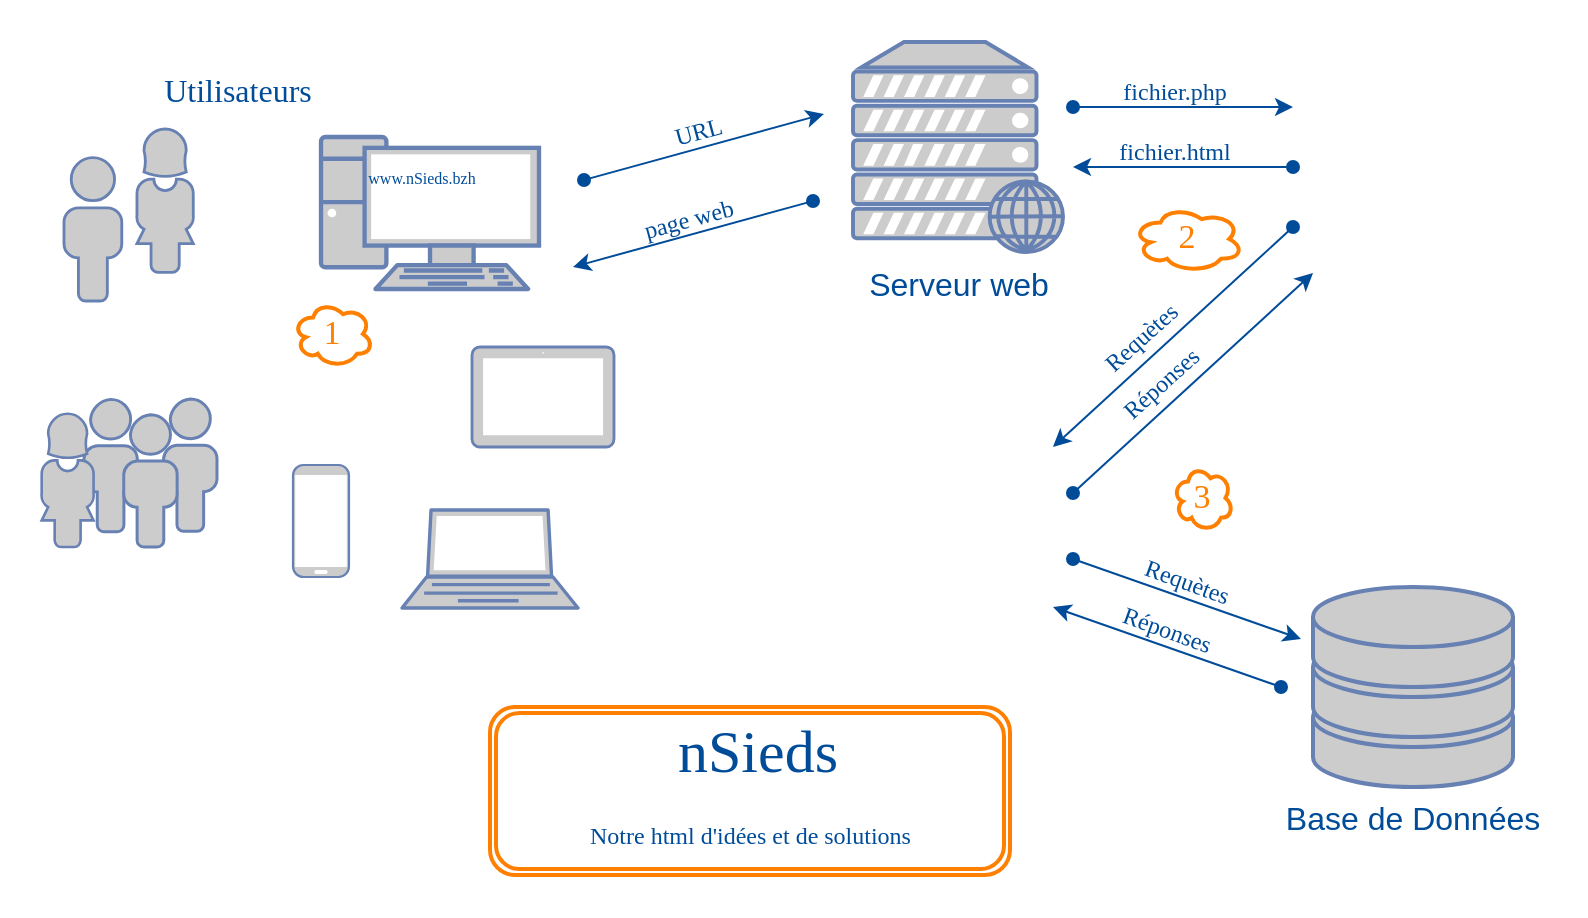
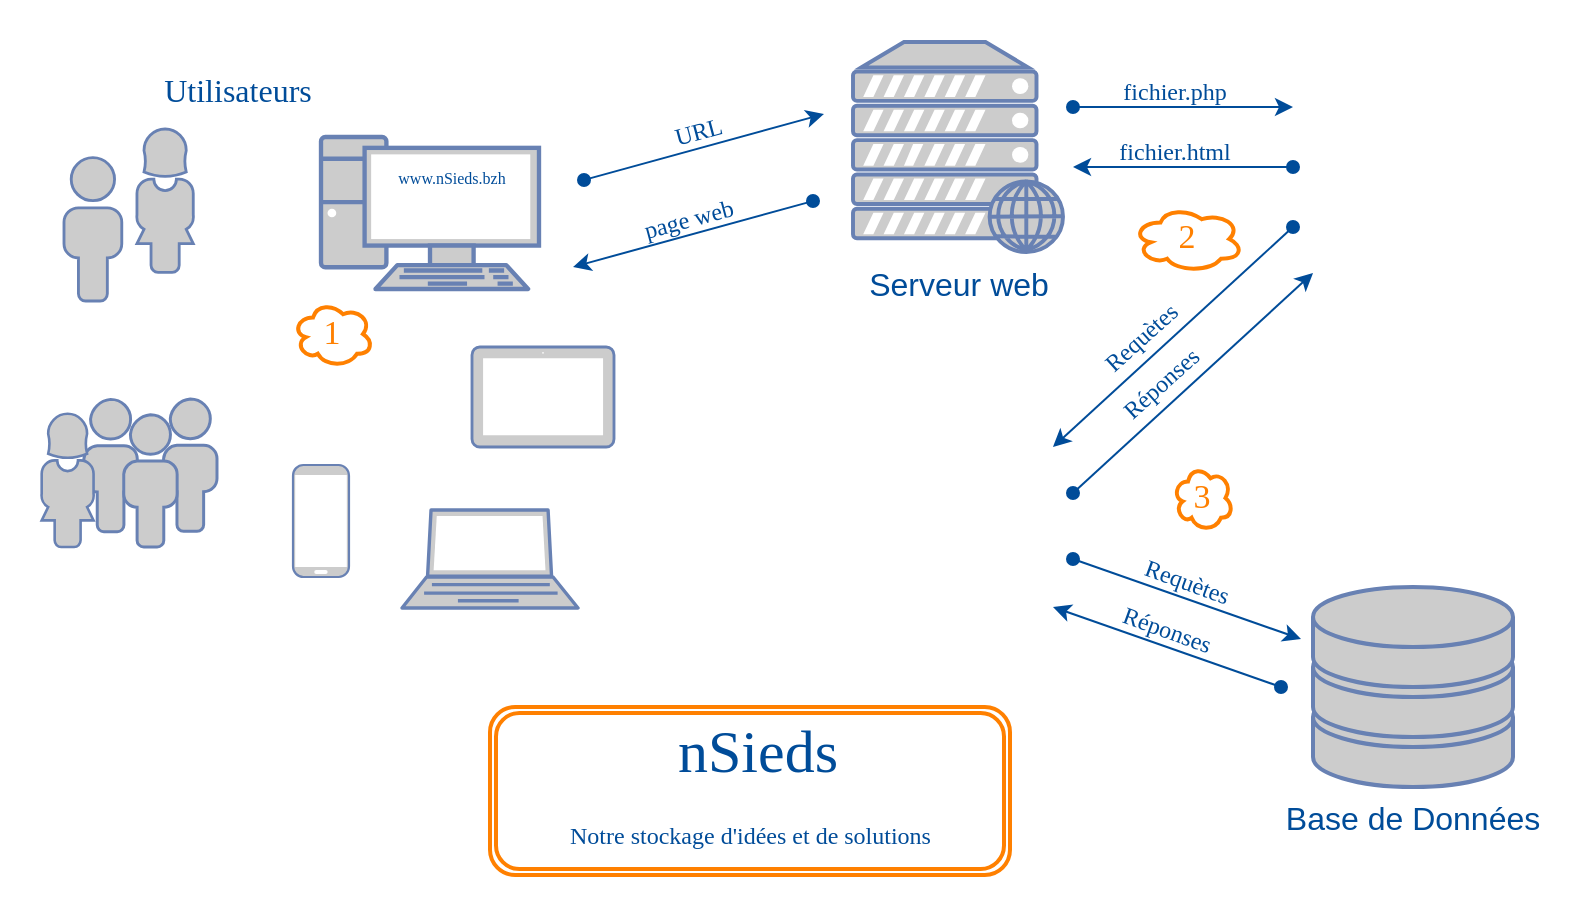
  <mxCell id="0" />
  <mxCell id="1" parent="0" />
  <mxCell id="2" value="" style="fontColor=#0066CC;verticalAlign=top;verticalLabelPosition=bottom;labelPosition=center;align=center;html=1;outlineConnect=0;fillColor=#CCCCCC;strokeColor=#6881B3;gradientColor=none;gradientDirection=north;strokeWidth=2;shape=mxgraph.networks.laptop;" parent="1" vertex="1"><mxGeometry x="200.5" y="254.5" width="88" height="49" as="geometry" /></mxCell>
  <mxCell id="3" value="&lt;font style=&quot;font-size: 16px&quot; color=&quot;#004c99&quot;&gt;Base de Données&lt;/font&gt;" style="fontColor=#0066CC;verticalAlign=top;verticalLabelPosition=bottom;labelPosition=center;align=center;html=1;outlineConnect=0;fillColor=#CCCCCC;strokeColor=#6881B3;gradientColor=none;gradientDirection=north;strokeWidth=2;shape=mxgraph.networks.storage;" parent="1" vertex="1"><mxGeometry x="656" y="293" width="100" height="100" as="geometry" /></mxCell>
  <mxCell id="4" value="&lt;font style=&quot;font-size: 16px&quot; color=&quot;#004c99&quot;&gt;Serveur web&lt;/font&gt;" style="fontColor=#0066CC;verticalAlign=top;verticalLabelPosition=bottom;labelPosition=center;align=center;html=1;outlineConnect=0;fillColor=#CCCCCC;strokeColor=#6881B3;gradientColor=none;gradientDirection=north;strokeWidth=2;shape=mxgraph.networks.web_server;" parent="1" vertex="1"><mxGeometry x="426" y="20.5" width="105" height="105" as="geometry" /></mxCell>
  <mxCell id="5" value="" style="fontColor=#0066CC;verticalAlign=top;verticalLabelPosition=bottom;labelPosition=center;align=center;html=1;outlineConnect=0;fillColor=#CCCCCC;strokeColor=#6881B3;gradientColor=none;gradientDirection=north;strokeWidth=2;shape=mxgraph.networks.mobile;" parent="1" vertex="1"><mxGeometry x="146" y="232" width="28" height="56" as="geometry" /></mxCell>
  <mxCell id="6" value="" style="fontColor=#0066CC;verticalAlign=top;verticalLabelPosition=bottom;labelPosition=center;align=center;html=1;outlineConnect=0;fillColor=#CCCCCC;strokeColor=#6881B3;gradientColor=none;gradientDirection=north;strokeWidth=2;shape=mxgraph.networks.tablet;" parent="1" vertex="1"><mxGeometry x="235.5" y="173" width="71" height="50" as="geometry" /></mxCell>
- <mxCell id="7" value="&lt;font color=&quot;#004c99&quot;&gt;&lt;font face=&quot;Comic Sans MS&quot; style=&quot;font-size: 12px&quot;&gt;&lt;span style=&quot;font-size: 30px&quot;&gt;nSieds&lt;/span&gt;&lt;br&gt;&lt;font style=&quot;font-size: 12px&quot;&gt;Notre html&amp;nbsp;&lt;/font&gt;&lt;/font&gt;&lt;span style=&quot;font-family: &amp;#34;comic sans ms&amp;#34;&quot;&gt;&lt;font style=&quot;font-size: 12px&quot;&gt;d'idées et&lt;/font&gt;&lt;/span&gt;&lt;/font&gt;&lt;font face=&quot;Comic Sans MS&quot; style=&quot;font-size: 12px&quot;&gt;&lt;font style=&quot;font-size: 12px&quot; color=&quot;#004c99&quot;&gt;&amp;nbsp;de solutions&lt;/font&gt;&lt;span style=&quot;font-size: 30px&quot;&gt;&lt;font color=&quot;#004c99&quot;&gt;&amp;nbsp;&lt;/font&gt;&lt;br&gt;&lt;/span&gt;&lt;/font&gt;" style="text;html=1;strokeColor=none;fillColor=none;align=center;verticalAlign=middle;whiteSpace=wrap;rounded=0;" parent="1" vertex="1"><mxGeometry x="244" y="353" width="270" height="80" as="geometry" /></mxCell>
+ <mxCell id="7" value="&lt;font color=&quot;#004c99&quot;&gt;&lt;font face=&quot;Comic Sans MS&quot; style=&quot;font-size: 12px&quot;&gt;&lt;span style=&quot;font-size: 30px&quot;&gt;nSieds&lt;/span&gt;&lt;br&gt;&lt;font style=&quot;font-size: 12px&quot;&gt;Notre stockage&amp;nbsp;&lt;/font&gt;&lt;/font&gt;&lt;span style=&quot;font-family: &amp;#34;comic sans ms&amp;#34;&quot;&gt;&lt;font style=&quot;font-size: 12px&quot;&gt;d'idées et&lt;/font&gt;&lt;/span&gt;&lt;/font&gt;&lt;font face=&quot;Comic Sans MS&quot; style=&quot;font-size: 12px&quot;&gt;&lt;font style=&quot;font-size: 12px&quot; color=&quot;#004c99&quot;&gt;&amp;nbsp;de solutions&lt;/font&gt;&lt;span style=&quot;font-size: 30px&quot;&gt;&lt;font color=&quot;#004c99&quot;&gt;&amp;nbsp;&lt;/font&gt;&lt;br&gt;&lt;/span&gt;&lt;/font&gt;" style="text;html=1;strokeColor=none;fillColor=none;align=center;verticalAlign=middle;whiteSpace=wrap;rounded=0;" parent="1" vertex="1"><mxGeometry x="244" y="353" width="270" height="80" as="geometry" /></mxCell>
  <mxCell id="8" value="" style="group" parent="1" vertex="1" connectable="0"><mxGeometry x="20" y="199" width="88" height="74" as="geometry" /></mxCell>
  <mxCell id="9" value="" style="fontColor=#0066CC;verticalAlign=top;verticalLabelPosition=bottom;labelPosition=center;align=center;html=1;outlineConnect=0;fillColor=#CCCCCC;strokeColor=#6881B3;gradientColor=none;gradientDirection=north;strokeWidth=2;shape=mxgraph.networks.users;" parent="8" vertex="1"><mxGeometry x="21.445" width="66.555" height="74" as="geometry" /></mxCell>
  <mxCell id="10" value="" style="fontColor=#0066CC;verticalAlign=top;verticalLabelPosition=bottom;labelPosition=center;align=center;html=1;outlineConnect=0;fillColor=#CCCCCC;strokeColor=#6881B3;gradientColor=none;gradientDirection=north;strokeWidth=2;shape=mxgraph.networks.user_female;" parent="8" vertex="1"><mxGeometry y="7.4" width="26.622" height="66.6" as="geometry" /></mxCell>
  <mxCell id="11" value="" style="group" parent="1" vertex="1" connectable="0"><mxGeometry x="31.5" y="64" width="65" height="86" as="geometry" /></mxCell>
  <mxCell id="12" value="" style="fontColor=#0066CC;verticalAlign=top;verticalLabelPosition=bottom;labelPosition=center;align=center;html=1;outlineConnect=0;fillColor=#CCCCCC;strokeColor=#6881B3;gradientColor=none;gradientDirection=north;strokeWidth=2;shape=mxgraph.networks.user_male;" parent="11" vertex="1"><mxGeometry y="14.333" width="28.889" height="71.667" as="geometry" /></mxCell>
  <mxCell id="13" value="" style="fontColor=#0066CC;verticalAlign=top;verticalLabelPosition=bottom;labelPosition=center;align=center;html=1;outlineConnect=0;fillColor=#CCCCCC;strokeColor=#6881B3;gradientColor=none;gradientDirection=north;strokeWidth=2;shape=mxgraph.networks.user_female;" parent="11" vertex="1"><mxGeometry x="36.111" width="28.889" height="71.667" as="geometry" /></mxCell>
  <mxCell id="14" value="" style="group" parent="1" vertex="1" connectable="0"><mxGeometry x="160" y="68" width="109" height="76" as="geometry" /></mxCell>
  <mxCell id="15" value="" style="fontColor=#0066CC;verticalAlign=top;verticalLabelPosition=bottom;labelPosition=center;align=center;html=1;outlineConnect=0;fillColor=#CCCCCC;strokeColor=#6881B3;gradientColor=none;gradientDirection=north;strokeWidth=2;shape=mxgraph.networks.pc;" parent="14" vertex="1"><mxGeometry width="109" height="76" as="geometry" /></mxCell>
- <mxCell id="16" value="&lt;font face=&quot;Comic Sans MS&quot; style=&quot;font-size: 8px&quot;&gt;www.nSieds.bzh&lt;/font&gt;" style="text;html=1;strokeColor=none;fillColor=none;align=center;verticalAlign=middle;whiteSpace=wrap;rounded=0;fontColor=#004C99;" parent="14" vertex="1"><mxGeometry x="21" y="10" width="60" height="20" as="geometry" /></mxCell>
+ <mxCell id="16" value="&lt;font face=&quot;Comic Sans MS&quot; style=&quot;font-size: 8px&quot;&gt;www.nSieds.bzh&lt;/font&gt;" style="text;html=1;strokeColor=none;fillColor=none;align=center;verticalAlign=middle;whiteSpace=wrap;rounded=0;fontColor=#004C99;" parent="14" vertex="1"><mxGeometry x="36" y="10" width="60" height="20" as="geometry" /></mxCell>
  <mxCell id="17" value="" style="shape=image;imageAspect=0;aspect=fixed;verticalLabelPosition=bottom;verticalAlign=top;fontColor=#004C99;image=https://upload.wikimedia.org/wikipedia/commons/thumb/3/31/Webysther_20160423_-_Elephpant.svg/525px-Webysther_20160423_-_Elephpant.svg.png;fontSize=17;" parent="1" vertex="1"><mxGeometry x="656" y="33" width="116" height="80" as="geometry" /></mxCell>
  <mxCell id="18" value="" style="shape=image;imageAspect=0;aspect=fixed;verticalLabelPosition=bottom;verticalAlign=top;fontColor=#0066CC;image=https://upload.wikimedia.org/wikipedia/fr/thumb/6/62/MySQL.svg/1280px-MySQL.svg.png;" parent="1" vertex="1"><mxGeometry x="396" y="227.5" width="124" height="65" as="geometry" /></mxCell>
  <mxCell id="19" value="&lt;font face=&quot;Comic Sans MS&quot; style=&quot;font-size: 16px&quot;&gt;Utilisateurs&lt;/font&gt;" style="text;html=1;strokeColor=none;fillColor=none;align=center;verticalAlign=middle;whiteSpace=wrap;rounded=0;fontColor=#004C99;" parent="1" vertex="1"><mxGeometry x="71" y="35" width="96" height="19" as="geometry" /></mxCell>
  <mxCell id="20" value="" style="endArrow=classic;html=1;fontColor=#004C99;rounded=1;strokeColor=#004C99;startArrow=oval;startFill=1;" parent="1" edge="1"><mxGeometry width="50" height="50" relative="1" as="geometry"><mxPoint x="291.5" y="89.5" as="sourcePoint" /><mxPoint x="411.5" y="56.5" as="targetPoint" /></mxGeometry></mxCell>
  <mxCell id="21" value="&lt;font face=&quot;Comic Sans MS&quot;&gt;URL&lt;/font&gt;" style="text;html=1;resizable=0;points=[];align=center;verticalAlign=middle;labelBackgroundColor=none;fontColor=#004C99;rotation=-15;" parent="20" vertex="1" connectable="0"><mxGeometry x="0.241" y="-1" relative="1" as="geometry"><mxPoint x="-17.5" y="-4" as="offset" /></mxGeometry></mxCell>
  <mxCell id="22" value="" style="endArrow=oval;html=1;fontColor=#004C99;rounded=1;strokeColor=#004C99;startArrow=classic;startFill=1;endFill=1;" parent="1" edge="1"><mxGeometry width="50" height="50" relative="1" as="geometry"><mxPoint x="286" y="133" as="sourcePoint" /><mxPoint x="406" y="100" as="targetPoint" /></mxGeometry></mxCell>
  <mxCell id="23" value="&lt;font face=&quot;Comic Sans MS&quot;&gt;page web&lt;/font&gt;" style="text;html=1;resizable=0;points=[];align=center;verticalAlign=middle;labelBackgroundColor=none;fontColor=#004C99;rotation=-15;" parent="22" vertex="1" connectable="0"><mxGeometry x="0.241" y="-1" relative="1" as="geometry"><mxPoint x="-17.5" y="-4" as="offset" /></mxGeometry></mxCell>
  <mxCell id="24" value="" style="endArrow=classic;html=1;fontColor=#004C99;rounded=1;strokeColor=#004C99;startArrow=oval;startFill=1;" parent="1" edge="1"><mxGeometry width="50" height="50" relative="1" as="geometry"><mxPoint x="536" y="53" as="sourcePoint" /><mxPoint x="646" y="53" as="targetPoint" /></mxGeometry></mxCell>
  <mxCell id="25" value="&lt;font face=&quot;Comic Sans MS&quot;&gt;fichier.php&lt;/font&gt;" style="text;html=1;resizable=0;points=[];align=center;verticalAlign=middle;labelBackgroundColor=none;fontColor=#004C99;rotation=0;" parent="24" vertex="1" connectable="0"><mxGeometry x="0.241" y="-1" relative="1" as="geometry"><mxPoint x="-17.5" y="-9" as="offset" /></mxGeometry></mxCell>
  <mxCell id="26" value="" style="endArrow=oval;html=1;fontColor=#004C99;rounded=1;strokeColor=#004C99;startArrow=classic;startFill=1;endFill=1;" parent="1" edge="1"><mxGeometry width="50" height="50" relative="1" as="geometry"><mxPoint x="536" y="83" as="sourcePoint" /><mxPoint x="646" y="83" as="targetPoint" /></mxGeometry></mxCell>
  <mxCell id="27" value="&lt;font face=&quot;Comic Sans MS&quot;&gt;fichier.html&lt;/font&gt;" style="text;html=1;resizable=0;points=[];align=center;verticalAlign=middle;labelBackgroundColor=none;fontColor=#004C99;rotation=0;" parent="26" vertex="1" connectable="0"><mxGeometry x="0.241" y="-1" relative="1" as="geometry"><mxPoint x="-17.5" y="-9" as="offset" /></mxGeometry></mxCell>
  <mxCell id="28" value="" style="endArrow=classic;html=1;fontColor=#004C99;rounded=1;strokeColor=#004C99;startArrow=oval;startFill=1;" parent="1" edge="1"><mxGeometry width="50" height="50" relative="1" as="geometry"><mxPoint x="536" y="279" as="sourcePoint" /><mxPoint x="650" y="319" as="targetPoint" /></mxGeometry></mxCell>
  <mxCell id="29" value="&lt;font face=&quot;Comic Sans MS&quot;&gt;Requètes&lt;/font&gt;" style="text;html=1;resizable=0;points=[];align=center;verticalAlign=middle;labelBackgroundColor=none;fontColor=#004C99;rotation=20;" parent="28" vertex="1" connectable="0"><mxGeometry x="0.241" y="-1" relative="1" as="geometry"><mxPoint x="-13.5" y="-14" as="offset" /></mxGeometry></mxCell>
  <mxCell id="30" value="" style="endArrow=oval;html=1;fontColor=#004C99;rounded=1;strokeColor=#004C99;startArrow=classic;startFill=1;endFill=1;" parent="1" edge="1"><mxGeometry width="50" height="50" relative="1" as="geometry"><mxPoint x="526" y="303" as="sourcePoint" /><mxPoint x="640" y="343" as="targetPoint" /></mxGeometry></mxCell>
  <mxCell id="31" value="&lt;font face=&quot;Comic Sans MS&quot;&gt;Réponses&lt;/font&gt;" style="text;html=1;resizable=0;points=[];align=center;verticalAlign=middle;labelBackgroundColor=none;fontColor=#004C99;rotation=20;" parent="30" vertex="1" connectable="0"><mxGeometry x="0.241" y="-1" relative="1" as="geometry"><mxPoint x="-13.5" y="-14" as="offset" /></mxGeometry></mxCell>
  <mxCell id="32" value="1" style="ellipse;shape=cloud;whiteSpace=wrap;html=1;labelBackgroundColor=none;fontSize=17;fontColor=#FF8000;strokeColor=#FF8000;strokeWidth=2;fontFamily=Comic Sans MS;" parent="1" vertex="1"><mxGeometry x="146" y="150" width="40" height="33" as="geometry" /></mxCell>
  <mxCell id="33" value="2" style="ellipse;shape=cloud;whiteSpace=wrap;html=1;labelBackgroundColor=none;fontSize=17;fontColor=#FF8000;strokeColor=#FF8000;strokeWidth=2;fontFamily=Comic Sans MS;" parent="1" vertex="1"><mxGeometry x="566" y="102.5" width="55" height="33" as="geometry" /></mxCell>
  <mxCell id="34" value="3" style="ellipse;shape=cloud;whiteSpace=wrap;html=1;labelBackgroundColor=none;fontSize=17;fontColor=#FF8000;strokeColor=#FF8000;strokeWidth=2;fontFamily=Comic Sans MS;" parent="1" vertex="1"><mxGeometry x="586" y="232" width="30" height="33" as="geometry" /></mxCell>
  <mxCell id="35" value="" style="endArrow=oval;html=1;fontColor=#004C99;rounded=1;strokeColor=#004C99;startArrow=classic;startFill=1;endFill=1;" parent="1" edge="1"><mxGeometry width="50" height="50" relative="1" as="geometry"><mxPoint x="526" y="223" as="sourcePoint" /><mxPoint x="646" y="113" as="targetPoint" /></mxGeometry></mxCell>
  <mxCell id="36" value="&lt;font face=&quot;Comic Sans MS&quot;&gt;Requètes&lt;/font&gt;" style="text;html=1;resizable=0;points=[];align=center;verticalAlign=middle;labelBackgroundColor=none;fontColor=#004C99;rotation=318;" parent="35" vertex="1" connectable="0"><mxGeometry x="0.241" y="-1" relative="1" as="geometry"><mxPoint x="-31.5" y="13" as="offset" /></mxGeometry></mxCell>
  <mxCell id="37" value="" style="endArrow=classic;html=1;fontColor=#004C99;rounded=1;strokeColor=#004C99;startArrow=oval;startFill=1;endFill=1;" parent="1" edge="1"><mxGeometry width="50" height="50" relative="1" as="geometry"><mxPoint x="536" y="246" as="sourcePoint" /><mxPoint x="656" y="136" as="targetPoint" /></mxGeometry></mxCell>
  <mxCell id="38" value="&lt;font face=&quot;Comic Sans MS&quot;&gt;Réponses&lt;/font&gt;" style="text;html=1;resizable=0;points=[];align=center;verticalAlign=middle;labelBackgroundColor=none;fontColor=#004C99;rotation=318;" parent="37" vertex="1" connectable="0"><mxGeometry x="0.241" y="-1" relative="1" as="geometry"><mxPoint x="-31.5" y="13" as="offset" /></mxGeometry></mxCell>
  <mxCell id="39" value="" style="shape=ext;double=1;rounded=1;whiteSpace=wrap;html=1;labelBackgroundColor=none;strokeColor=#FF8000;strokeWidth=2;fillColor=none;fontFamily=Comic Sans MS;fontSize=17;fontColor=#FF8000;" parent="1" vertex="1"><mxGeometry x="244.5" y="353" width="260" height="84" as="geometry" /></mxCell>
